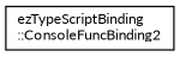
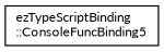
  digraph {
    rankdir=TB
    fontname=Lato
-   n1 [color=black fillcolor=white fontname=Lato fontsize=10 height=0.2 label="ezTypeScriptBinding\l::ConsoleFuncBinding2" shape=record style=filled width=0.4]
+   n1 [color=black fillcolor=white fontname=Lato fontsize=10 height=0.2 label="ezTypeScriptBinding\l::ConsoleFuncBinding5" shape=record style=filled width=0.4]
  }
